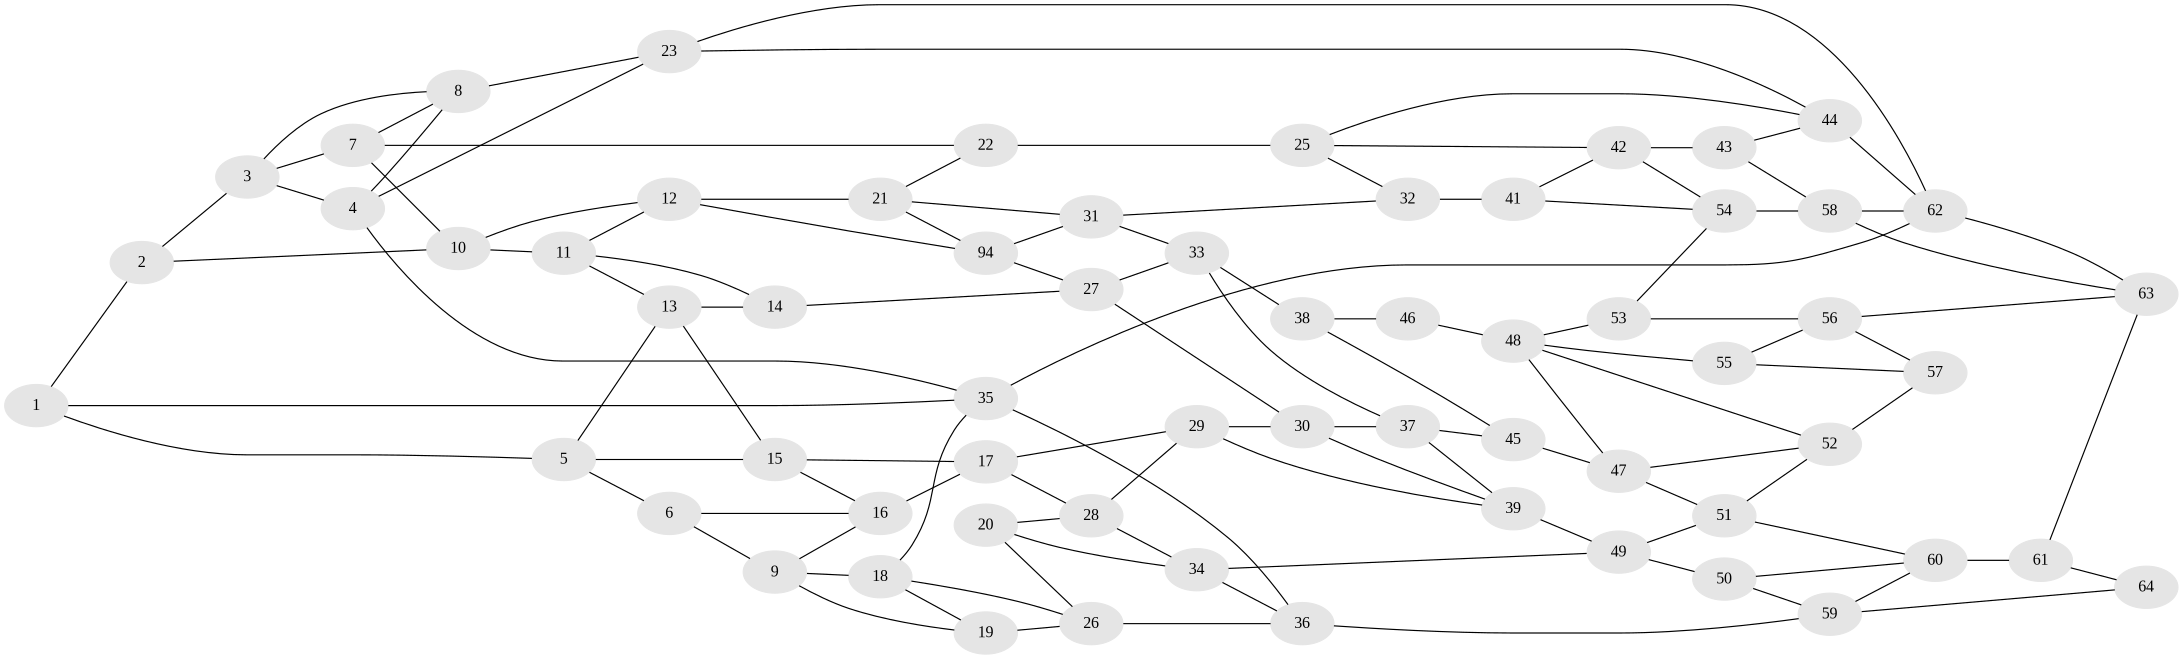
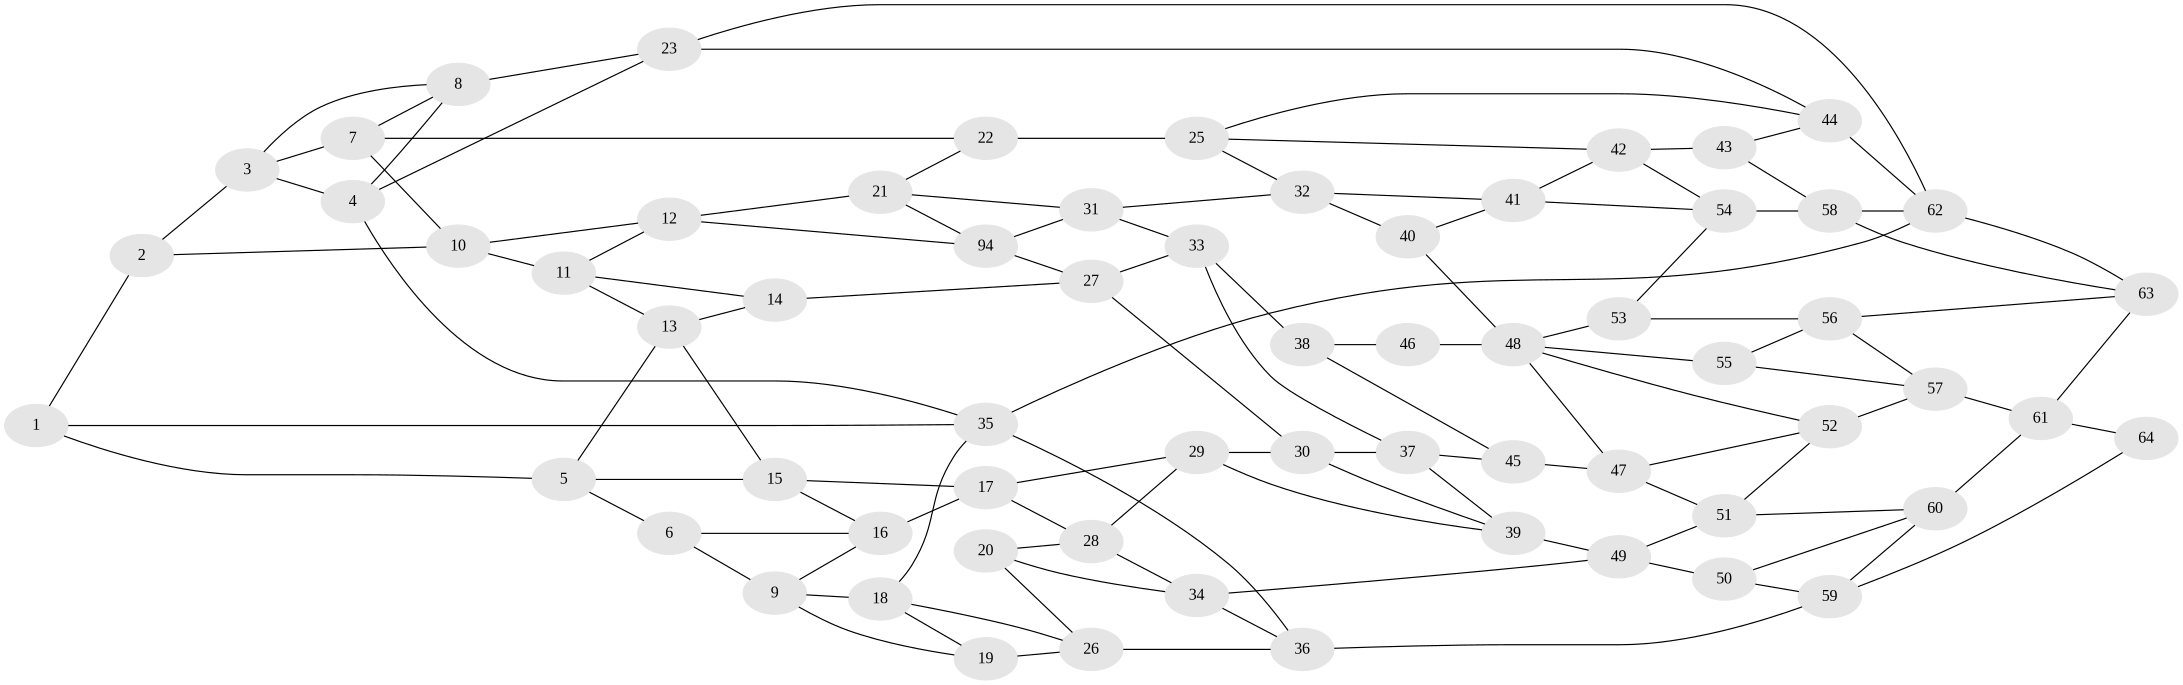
  graph {
    fontname="Liberation Serif"
    rankdir=LR
    node [color=gray90 fontname="Liberation Serif" style=filled]
    edge [fontname="Liberation Serif" weight=1.0]
    1
    2
    5
    35
    3
    10
    6
    13
    15
    62
    36
    4
    7
    8
    11
    12
    23
    22
    44
    9
    16
    14
    17
    18
    19
    25
    26
    21
    n29 [label=94]
    27
    31
    30
    33
    28
    29
    34
    39
    20
    49
    32
    42
    63
+   40
    41
    54
    43
    59
    37
    38
    45
    48
    46
    51
    50
    64
    60
    47
    52
    53
    55
    58
    57
    56
    61
    1 -- 2
    1 -- 5
    1 -- 35
    2 -- 3
    2 -- 10
    5 -- 6
    5 -- 13
    5 -- 15
    35 -- 62
    35 -- 36
    3 -- 4
    3 -- 7
    3 -- 8
    10 -- 11
    10 -- 12
    6 -- 9
    6 -- 16
    13 -- 15
    13 -- 14
    15 -- 16
    15 -- 17
    62 -- 63
    36 -- 59
    4 -- 35
    4 -- 8
    4 -- 23
    7 -- 10
    7 -- 8
    7 -- 22
    8 -- 23
    11 -- 13
    11 -- 12
    11 -- 14
    12 -- 21
    12 -- n29
    23 -- 62
    23 -- 44
    22 -- 25
    44 -- 62
    9 -- 16
    9 -- 18
    9 -- 19
    16 -- 17
    14 -- 27
    17 -- 28
    17 -- 29
    18 -- 35
    18 -- 19
    18 -- 26
    19 -- 26
    25 -- 44
    25 -- 32
    25 -- 42
    26 -- 36
    21 -- 22
    21 -- n29
    21 -- 31
    n29 -- 27
    n29 -- 31
    27 -- 30
    27 -- 33
    31 -- 33
    31 -- 32
    30 -- 39
    30 -- 37
    33 -- 37
    33 -- 38
    28 -- 29
    28 -- 34
    29 -- 30
    29 -- 39
    34 -- 36
    34 -- 49
    39 -- 49
    20 -- 26
    20 -- 28
    20 -- 34
    49 -- 51
    49 -- 50
+   32 -- 40
    32 -- 41
    42 -- 54
    42 -- 43
+   40 -- 41
+   40 -- 48
    41 -- 42
    41 -- 54
    54 -- 58
    43 -- 44
    43 -- 58
    59 -- 64
    59 -- 60
    37 -- 39
    37 -- 45
    38 -- 45
    38 -- 46
    45 -- 47 [weight=2.0]
    48 -- 47
    48 -- 52
    48 -- 53
    48 -- 55
    46 -- 48 [weight=2.0]
    51 -- 60
    51 -- 52
    50 -- 59
    50 -- 60
    60 -- 61
    47 -- 51
    47 -- 52
    52 -- 57
    53 -- 54
    53 -- 56
    55 -- 57
    55 -- 56
    58 -- 62
    58 -- 63
+   57 -- 61
    56 -- 63
    56 -- 57
    61 -- 63
    61 -- 64
  }
